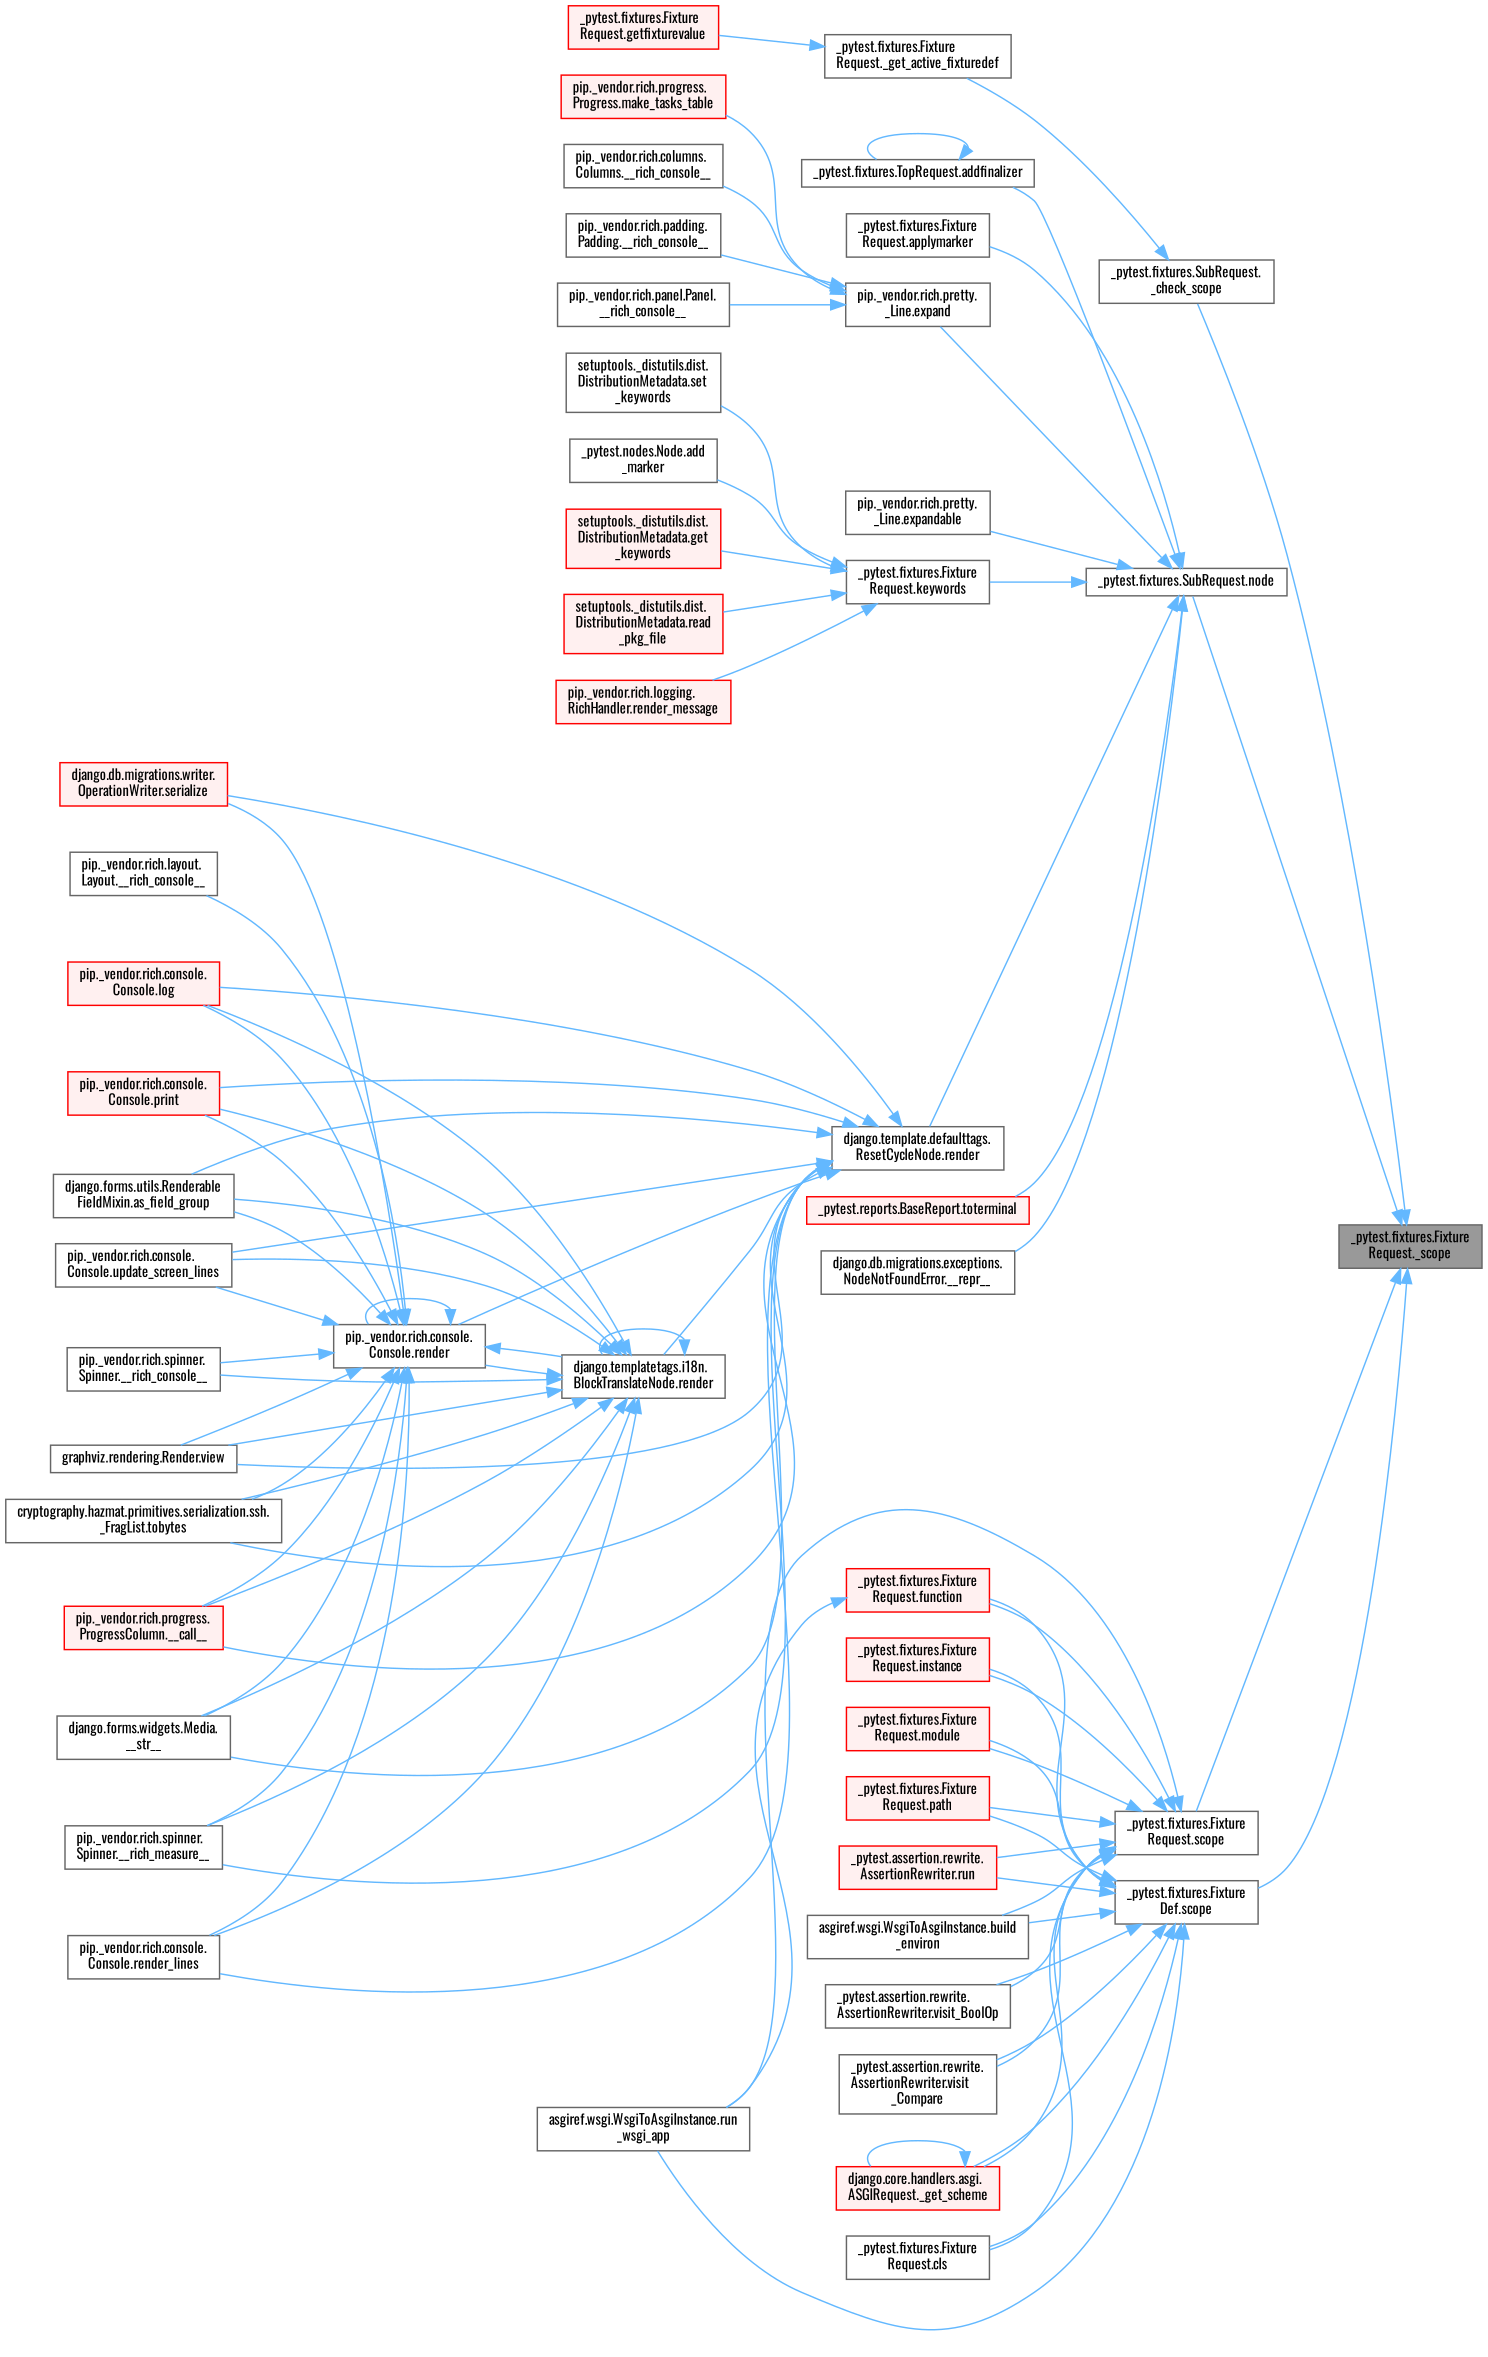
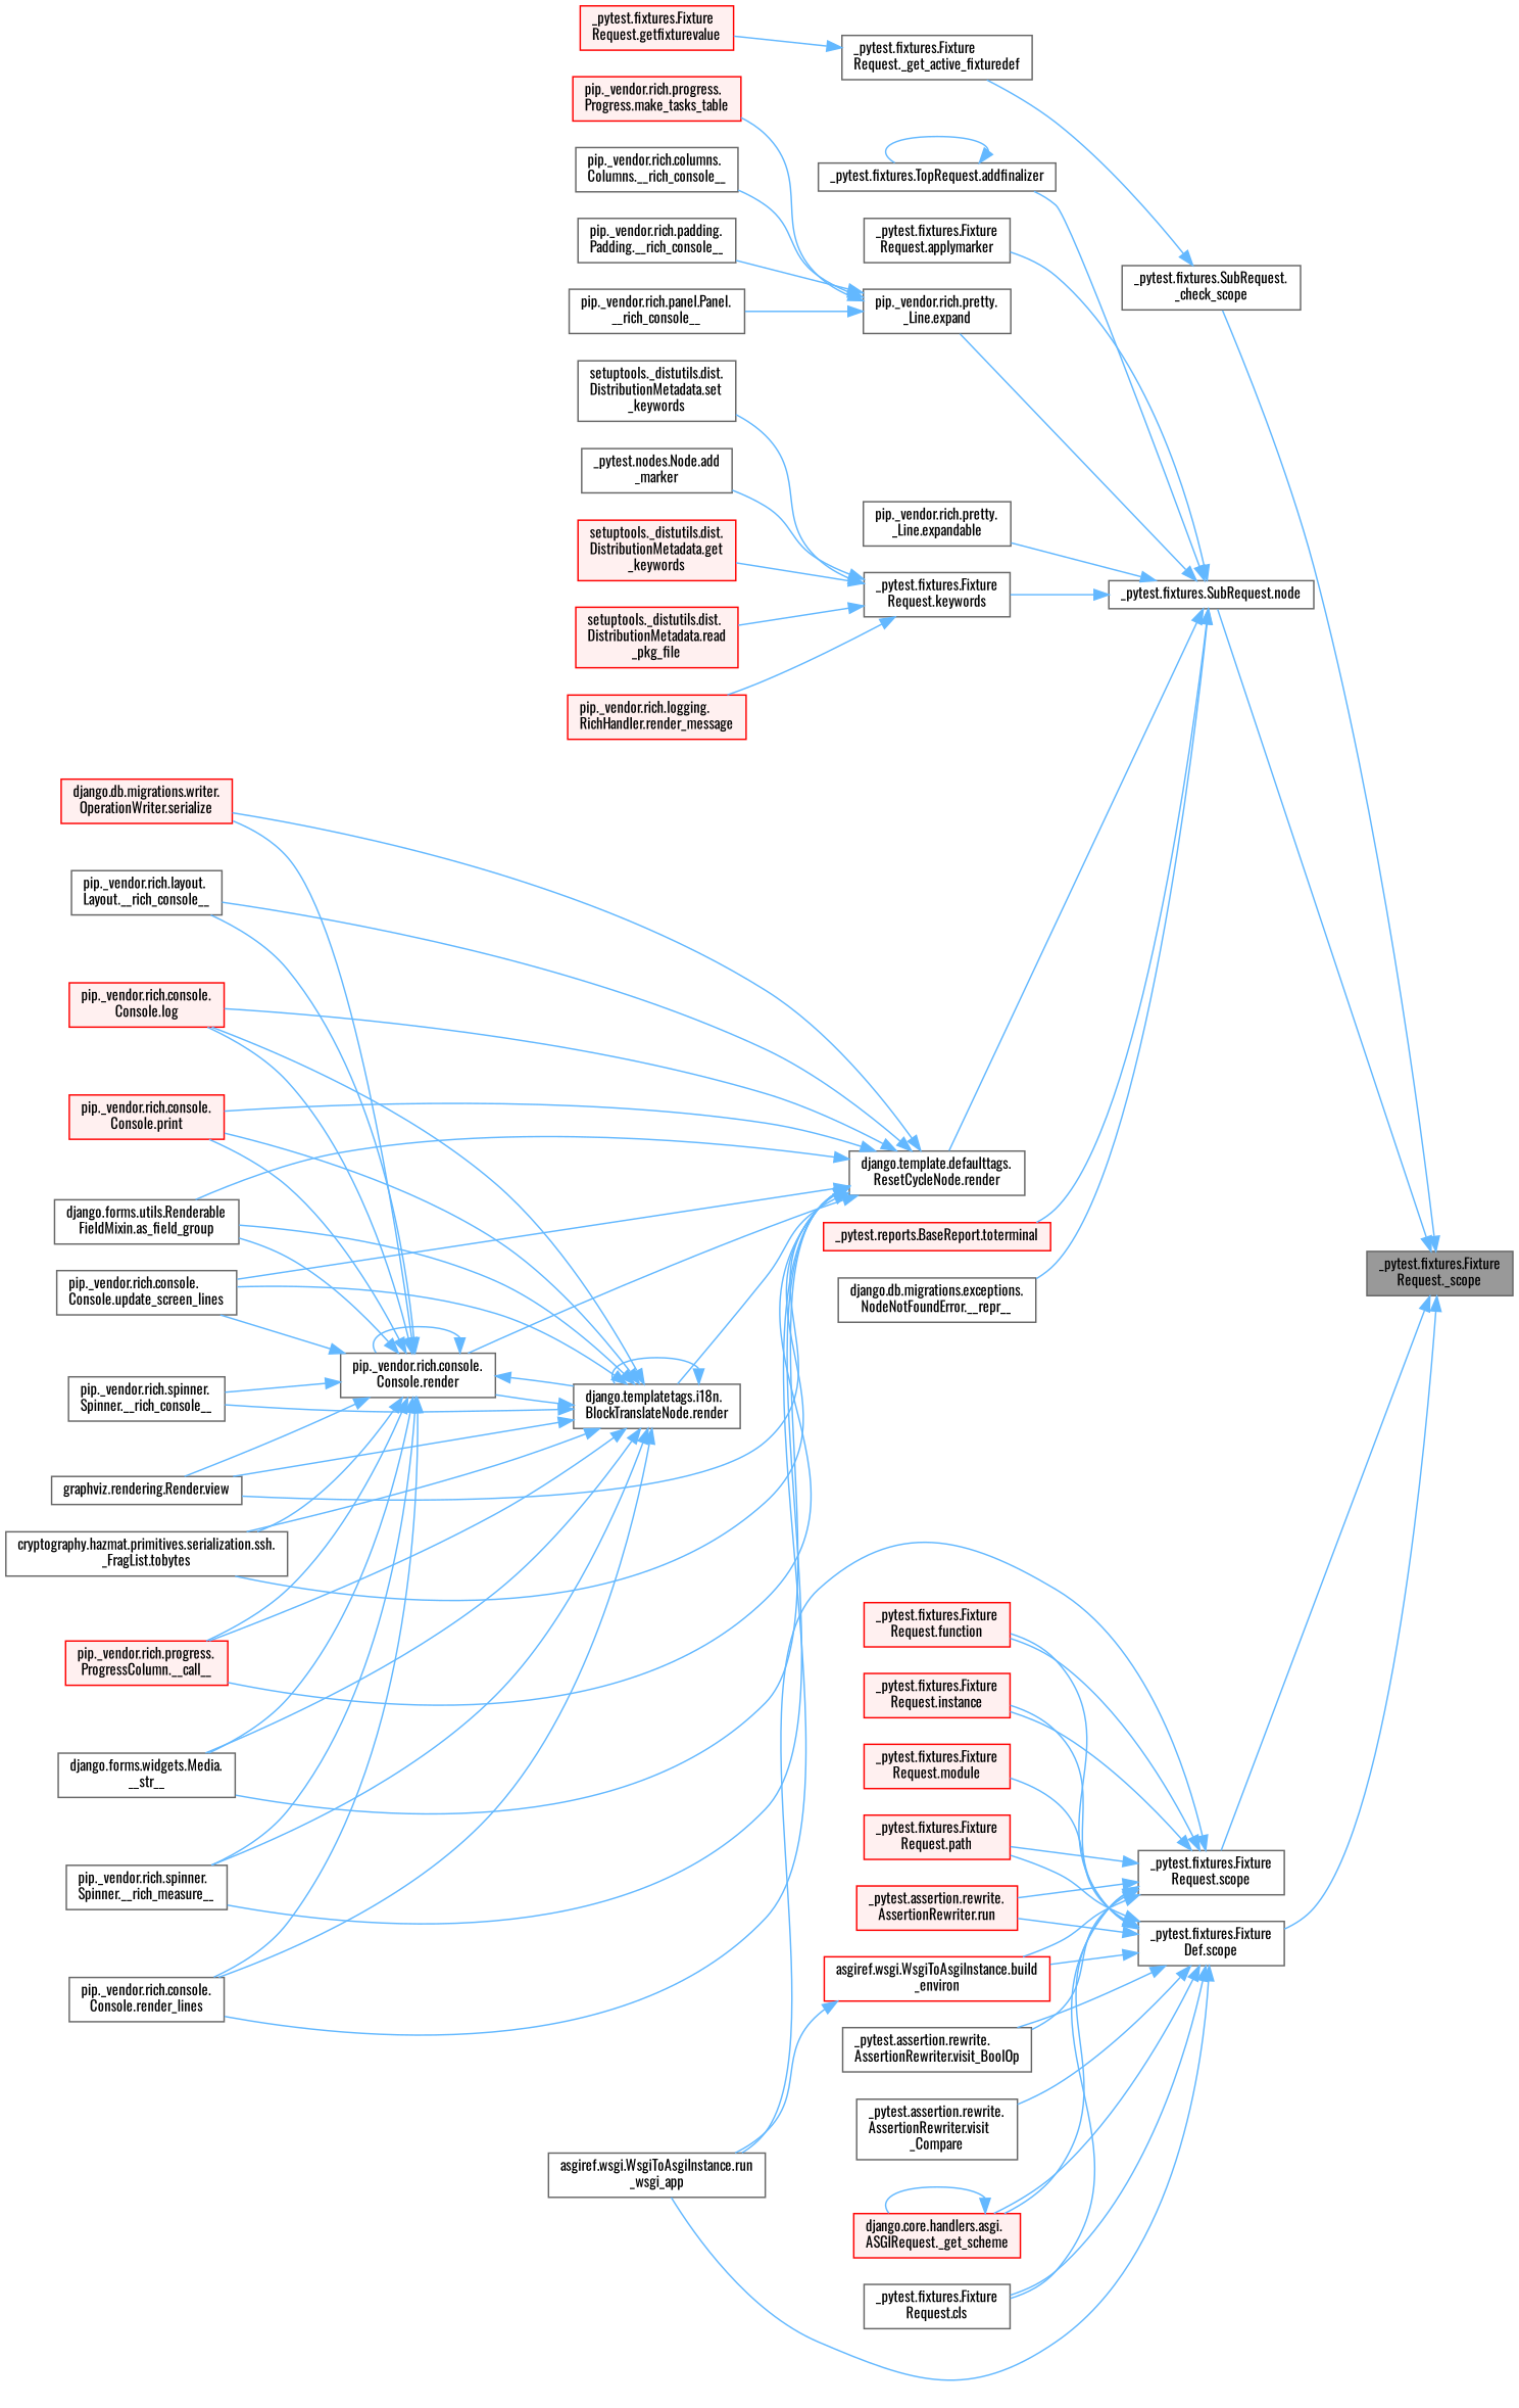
  digraph {
    fontname=Oswald
    rankdir=RL
    node [color=grey40 fillcolor=white fontname=Oswald fontsize=10 shape=box style=filled]
    edge [color=steelblue1 dir=back fontname=Oswald fontsize=10 labelfontname=Helvetica labelfontsize=10 style=solid]
    n1 [color=gray40 fillcolor=grey60 fontcolor=black height=0.2 label="_pytest.fixtures.Fixture\lRequest._scope" width=0.4]
    n2 [height=0.2 label="_pytest.fixtures.SubRequest.\l_check_scope" width=0.4]
    n3 [height=0.2 label="_pytest.fixtures.SubRequest.node" width=0.4]
    n4 [height=0.2 label="_pytest.fixtures.Fixture\lDef.scope" width=0.4]
    n5 [height=0.2 label="_pytest.fixtures.Fixture\lRequest.scope" width=0.4]
    n6 [height=0.2 label="_pytest.fixtures.Fixture\lRequest._get_active_fixturedef" width=0.4]
    n7 [height=0.2 label="django.db.migrations.exceptions.\lNodeNotFoundError.__repr__" width=0.4]
    n8 [height=0.2 label="_pytest.fixtures.TopRequest.addfinalizer" width=0.4]
    n9 [height=0.2 label="_pytest.fixtures.Fixture\lRequest.applymarker" width=0.4]
    n10 [height=0.2 label="pip._vendor.rich.pretty.\l_Line.expand" width=0.4]
    n11 [height=0.2 label="pip._vendor.rich.pretty.\l_Line.expandable" width=0.4]
    n12 [height=0.2 label="_pytest.fixtures.Fixture\lRequest.keywords" width=0.4]
    n13 [height=0.2 label="django.template.defaulttags.\lResetCycleNode.render" width=0.4]
    n14 [color=red fillcolor="#FFF0F0" height=0.2 label="_pytest.reports.BaseReport.toterminal" width=0.4]
    n15 [color=red fillcolor="#FFF0F0" height=0.2 label="django.core.handlers.asgi.\lASGIRequest._get_scheme" width=0.4]
-   n16 [height=0.2 label="asgiref.wsgi.WsgiToAsgiInstance.build\l_environ" width=0.4]
+   n16 [color=red height=0.2 label="asgiref.wsgi.WsgiToAsgiInstance.build\l_environ" width=0.4]
    n17 [height=0.2 label="asgiref.wsgi.WsgiToAsgiInstance.run\l_wsgi_app" width=0.4]
    n18 [height=0.2 label="_pytest.fixtures.Fixture\lRequest.cls" width=0.4]
    n19 [color=red fillcolor="#FFF0F0" height=0.2 label="_pytest.fixtures.Fixture\lRequest.function" width=0.4]
    n20 [color=red fillcolor="#FFF0F0" height=0.2 label="_pytest.fixtures.Fixture\lRequest.instance" width=0.4]
    n21 [color=red fillcolor="#FFF0F0" height=0.2 label="_pytest.fixtures.Fixture\lRequest.module" width=0.4]
    n22 [color=red fillcolor="#FFF0F0" height=0.2 label="_pytest.fixtures.Fixture\lRequest.path" width=0.4]
    n23 [color=red fillcolor="#FFF0F0" height=0.2 label="_pytest.assertion.rewrite.\lAssertionRewriter.run" width=0.4]
    n24 [height=0.2 label="_pytest.assertion.rewrite.\lAssertionRewriter.visit_BoolOp" width=0.4]
    n25 [height=0.2 label="_pytest.assertion.rewrite.\lAssertionRewriter.visit\l_Compare" width=0.4]
    n26 [color=red fillcolor="#FFF0F0" height=0.2 label="_pytest.fixtures.Fixture\lRequest.getfixturevalue" width=0.4]
    n27 [height=0.2 label="pip._vendor.rich.columns.\lColumns.__rich_console__" width=0.4]
    n28 [height=0.2 label="pip._vendor.rich.padding.\lPadding.__rich_console__" width=0.4]
    n29 [height=0.2 label="pip._vendor.rich.panel.Panel.\l__rich_console__" width=0.4]
    n30 [color=red fillcolor="#FFF0F0" height=0.2 label="pip._vendor.rich.progress.\lProgress.make_tasks_table" width=0.4]
    n31 [height=0.2 label="_pytest.nodes.Node.add\l_marker" width=0.4]
    n32 [color=red fillcolor="#FFF0F0" height=0.2 label="setuptools._distutils.dist.\lDistributionMetadata.get\l_keywords" width=0.4]
    n33 [color=red fillcolor="#FFF0F0" height=0.2 label="setuptools._distutils.dist.\lDistributionMetadata.read\l_pkg_file" width=0.4]
    n34 [color=red fillcolor="#FFF0F0" height=0.2 label="pip._vendor.rich.logging.\lRichHandler.render_message" width=0.4]
    n35 [height=0.2 label="setuptools._distutils.dist.\lDistributionMetadata.set\l_keywords" width=0.4]
    n36 [color=red fillcolor="#FFF0F0" height=0.2 label="pip._vendor.rich.progress.\lProgressColumn.__call__" width=0.4]
    n37 [height=0.2 label="pip._vendor.rich.layout.\lLayout.__rich_console__" width=0.4]
    n38 [height=0.2 label="pip._vendor.rich.spinner.\lSpinner.__rich_measure__" width=0.4]
    n39 [height=0.2 label="django.forms.widgets.Media.\l__str__" width=0.4]
    n40 [height=0.2 label="django.forms.utils.Renderable\lFieldMixin.as_field_group" width=0.4]
    n41 [color=red fillcolor="#FFF0F0" height=0.2 label="pip._vendor.rich.console.\lConsole.log" width=0.4]
    n42 [color=red fillcolor="#FFF0F0" height=0.2 label="pip._vendor.rich.console.\lConsole.print" width=0.4]
    n43 [height=0.2 label="django.templatetags.i18n.\lBlockTranslateNode.render" width=0.4]
    n44 [height=0.2 label="pip._vendor.rich.console.\lConsole.render" width=0.4]
    n45 [height=0.2 label="pip._vendor.rich.console.\lConsole.render_lines" width=0.4]
    n46 [color=red fillcolor="#FFF0F0" height=0.2 label="django.db.migrations.writer.\lOperationWriter.serialize" width=0.4]
    n47 [height=0.2 label="cryptography.hazmat.primitives.serialization.ssh.\l_FragList.tobytes" width=0.4]
    n48 [height=0.2 label="pip._vendor.rich.console.\lConsole.update_screen_lines" width=0.4]
    n49 [height=0.2 label="graphviz.rendering.Render.view" width=0.4]
    n50 [height=0.2 label="pip._vendor.rich.spinner.\lSpinner.__rich_console__" width=0.4]
    n1 -> n2
    n1 -> n3
    n1 -> n4
    n1 -> n5
    n2 -> n6
    n3 -> n7
    n3 -> n8
    n3 -> n9
    n3 -> n10
    n3 -> n11
    n3 -> n12
    n3 -> n13
    n3 -> n14
    n4 -> n15
    n4 -> n16
    n4 -> n17
    n4 -> n18
    n4 -> n19
    n4 -> n20
    n4 -> n21
    n4 -> n22
    n4 -> n23
    n4 -> n24
    n4 -> n25
    n5 -> n15
    n5 -> n16
    n5 -> n17
    n5 -> n18
    n5 -> n19
    n5 -> n20
-   n5 -> n21
    n5 -> n22
    n5 -> n23
    n5 -> n24
-   n5 -> n25
    n6 -> n26
    n8 -> n8
    n10 -> n27
    n10 -> n28
    n10 -> n29
    n10 -> n30
    n12 -> n31
    n12 -> n32
    n12 -> n33
    n12 -> n34
    n12 -> n35
    n13 -> n36
+   n13 -> n37
    n13 -> n38
    n13 -> n39
    n13 -> n40
    n13 -> n41
    n13 -> n42
    n13 -> n43
    n13 -> n44
    n13 -> n45
    n13 -> n46
    n13 -> n47
    n13 -> n48
    n13 -> n49
    n15 -> n15
-   n19 -> n17
+   n16 -> n17
    n43 -> n36
    n43 -> n38
    n43 -> n39
    n43 -> n40
    n43 -> n41
    n43 -> n42
    n43 -> n43
    n43 -> n44
    n43 -> n45
    n43 -> n47
    n43 -> n48
    n43 -> n49
    n43 -> n50
    n44 -> n36
    n44 -> n37
    n44 -> n38
    n44 -> n39
    n44 -> n40
    n44 -> n41
    n44 -> n42
    n44 -> n43
    n44 -> n44
    n44 -> n45
    n44 -> n46
    n44 -> n47
    n44 -> n48
    n44 -> n49
    n44 -> n50
  }
